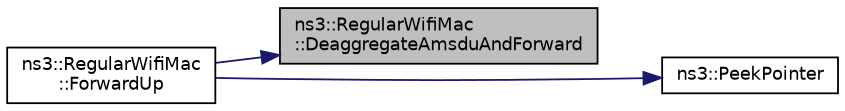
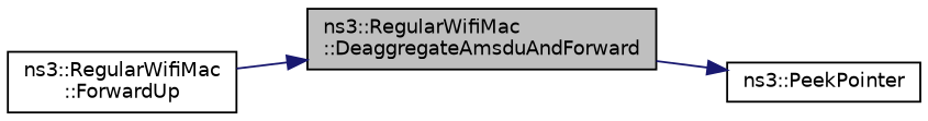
  digraph {
    rankdir=LR
    node [color=black fillcolor=white fontname=Helvetica fontsize=10 shape=record style=filled]
    edge [color=midnightblue fontname=Helvetica fontsize=10 labelfontname=Helvetica labelfontsize=10 style=solid]
    n1 [fillcolor=grey75 fontcolor=black height=0.2 label="ns3::RegularWifiMac\l::DeaggregateAmsduAndForward" width=0.4]
    n2 [height=0.2 label="ns3::PeekPointer" width=0.4]
    n3 [height=0.2 label="ns3::RegularWifiMac\l::ForwardUp" width=0.4]
-   n3 -> n2
+   n1 -> n2
    n3 -> n1
  }
